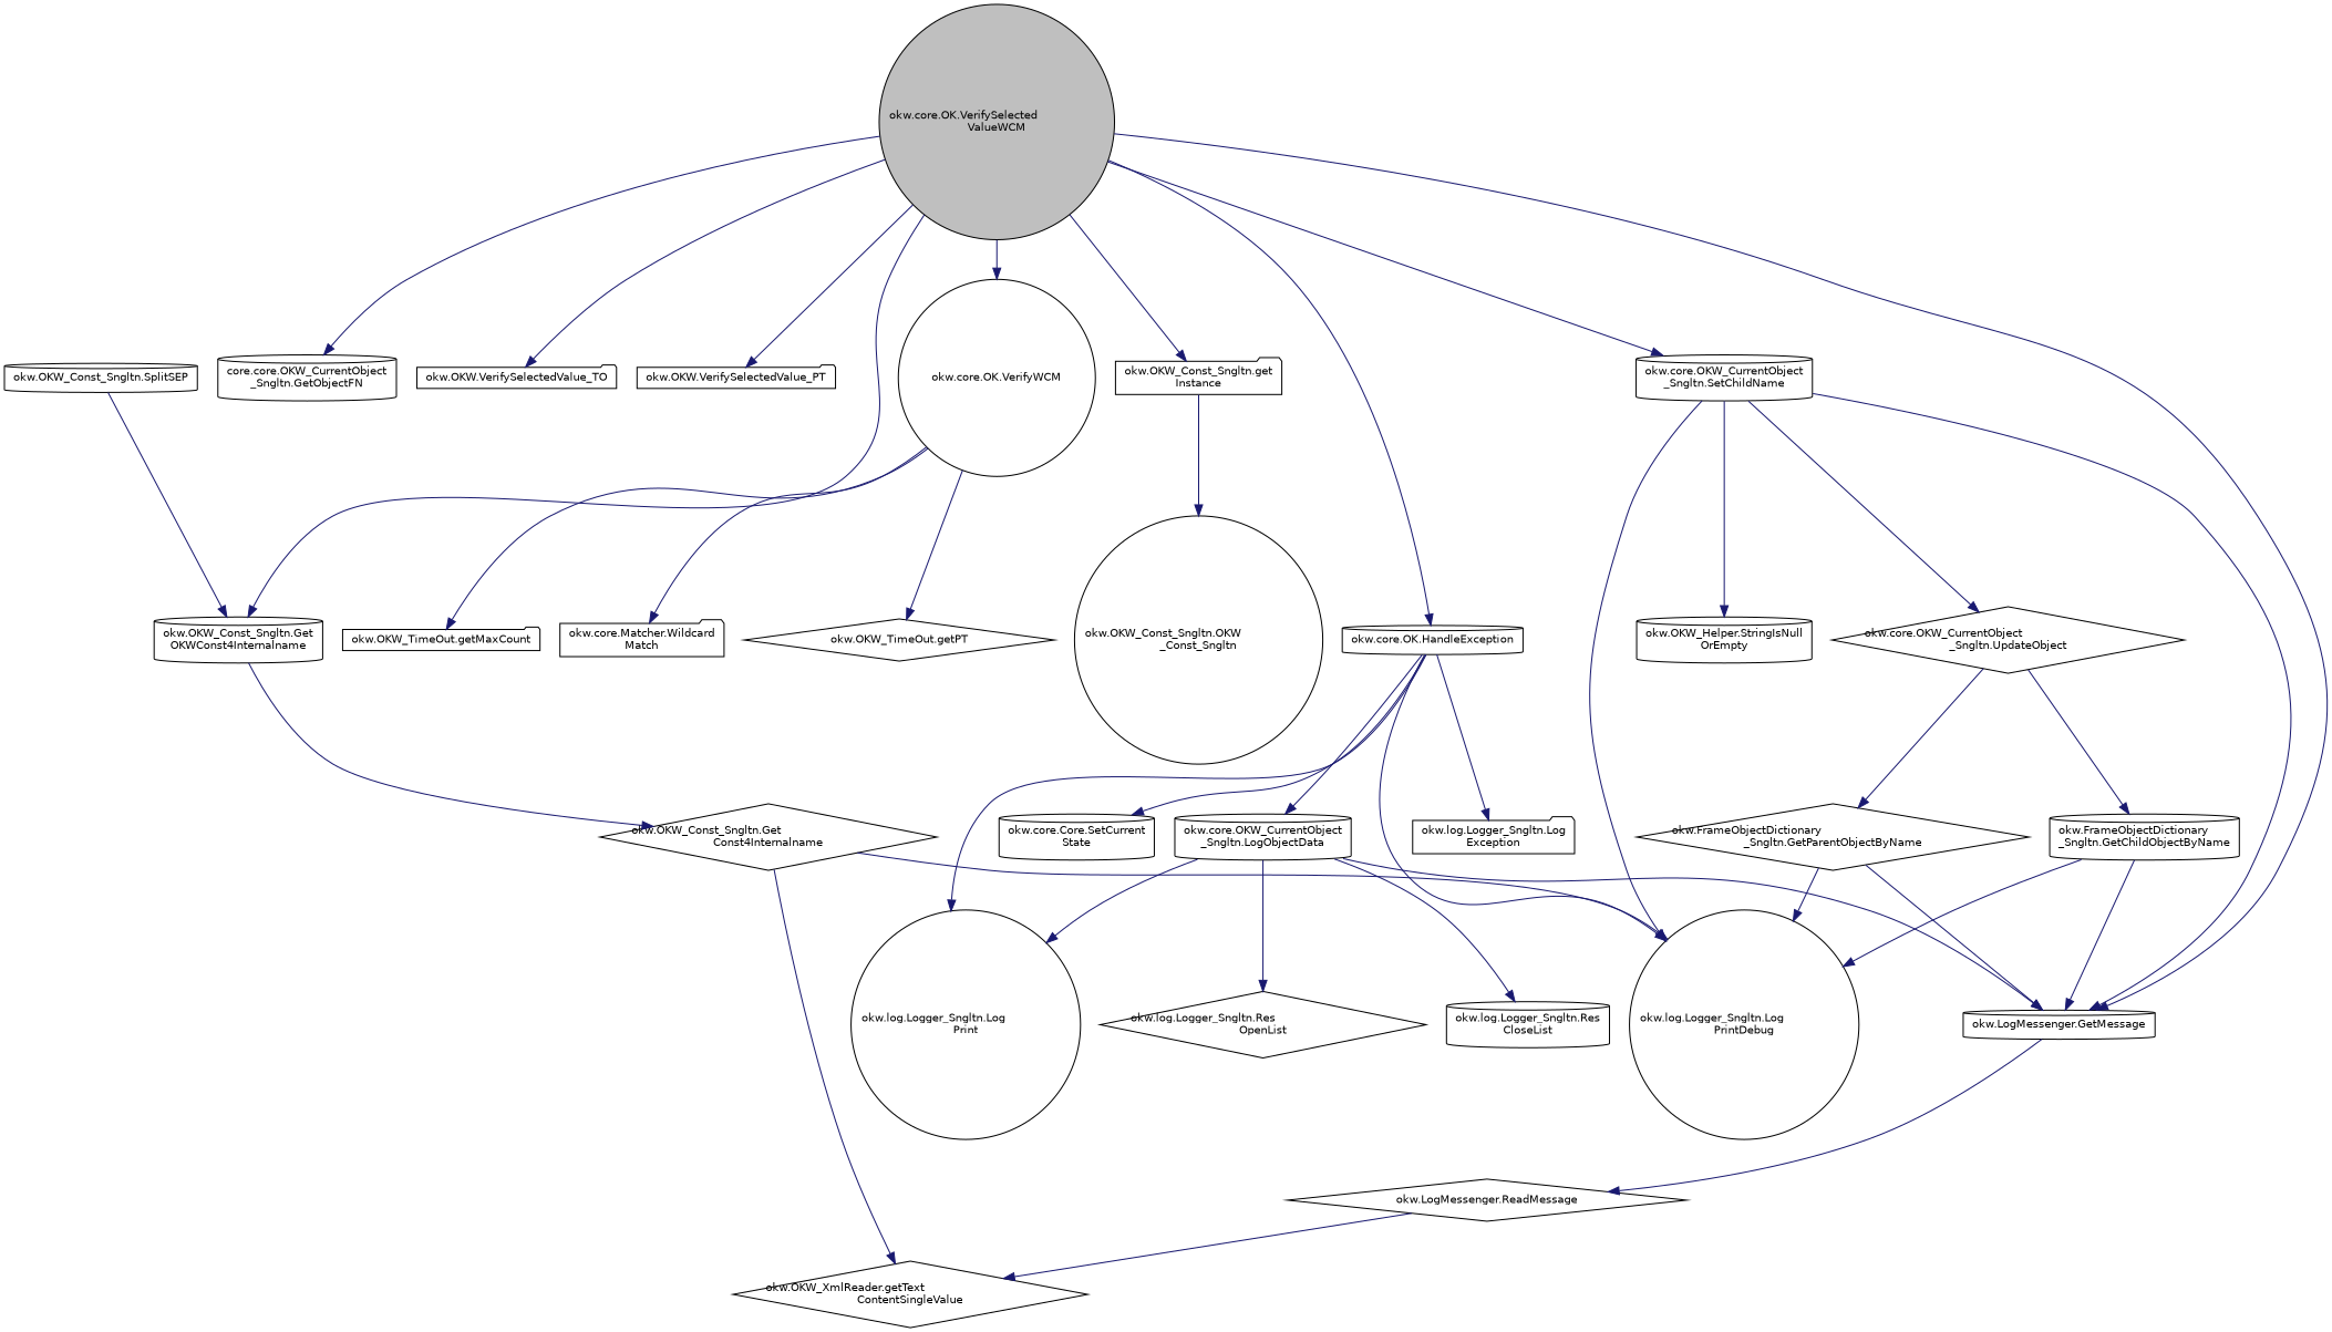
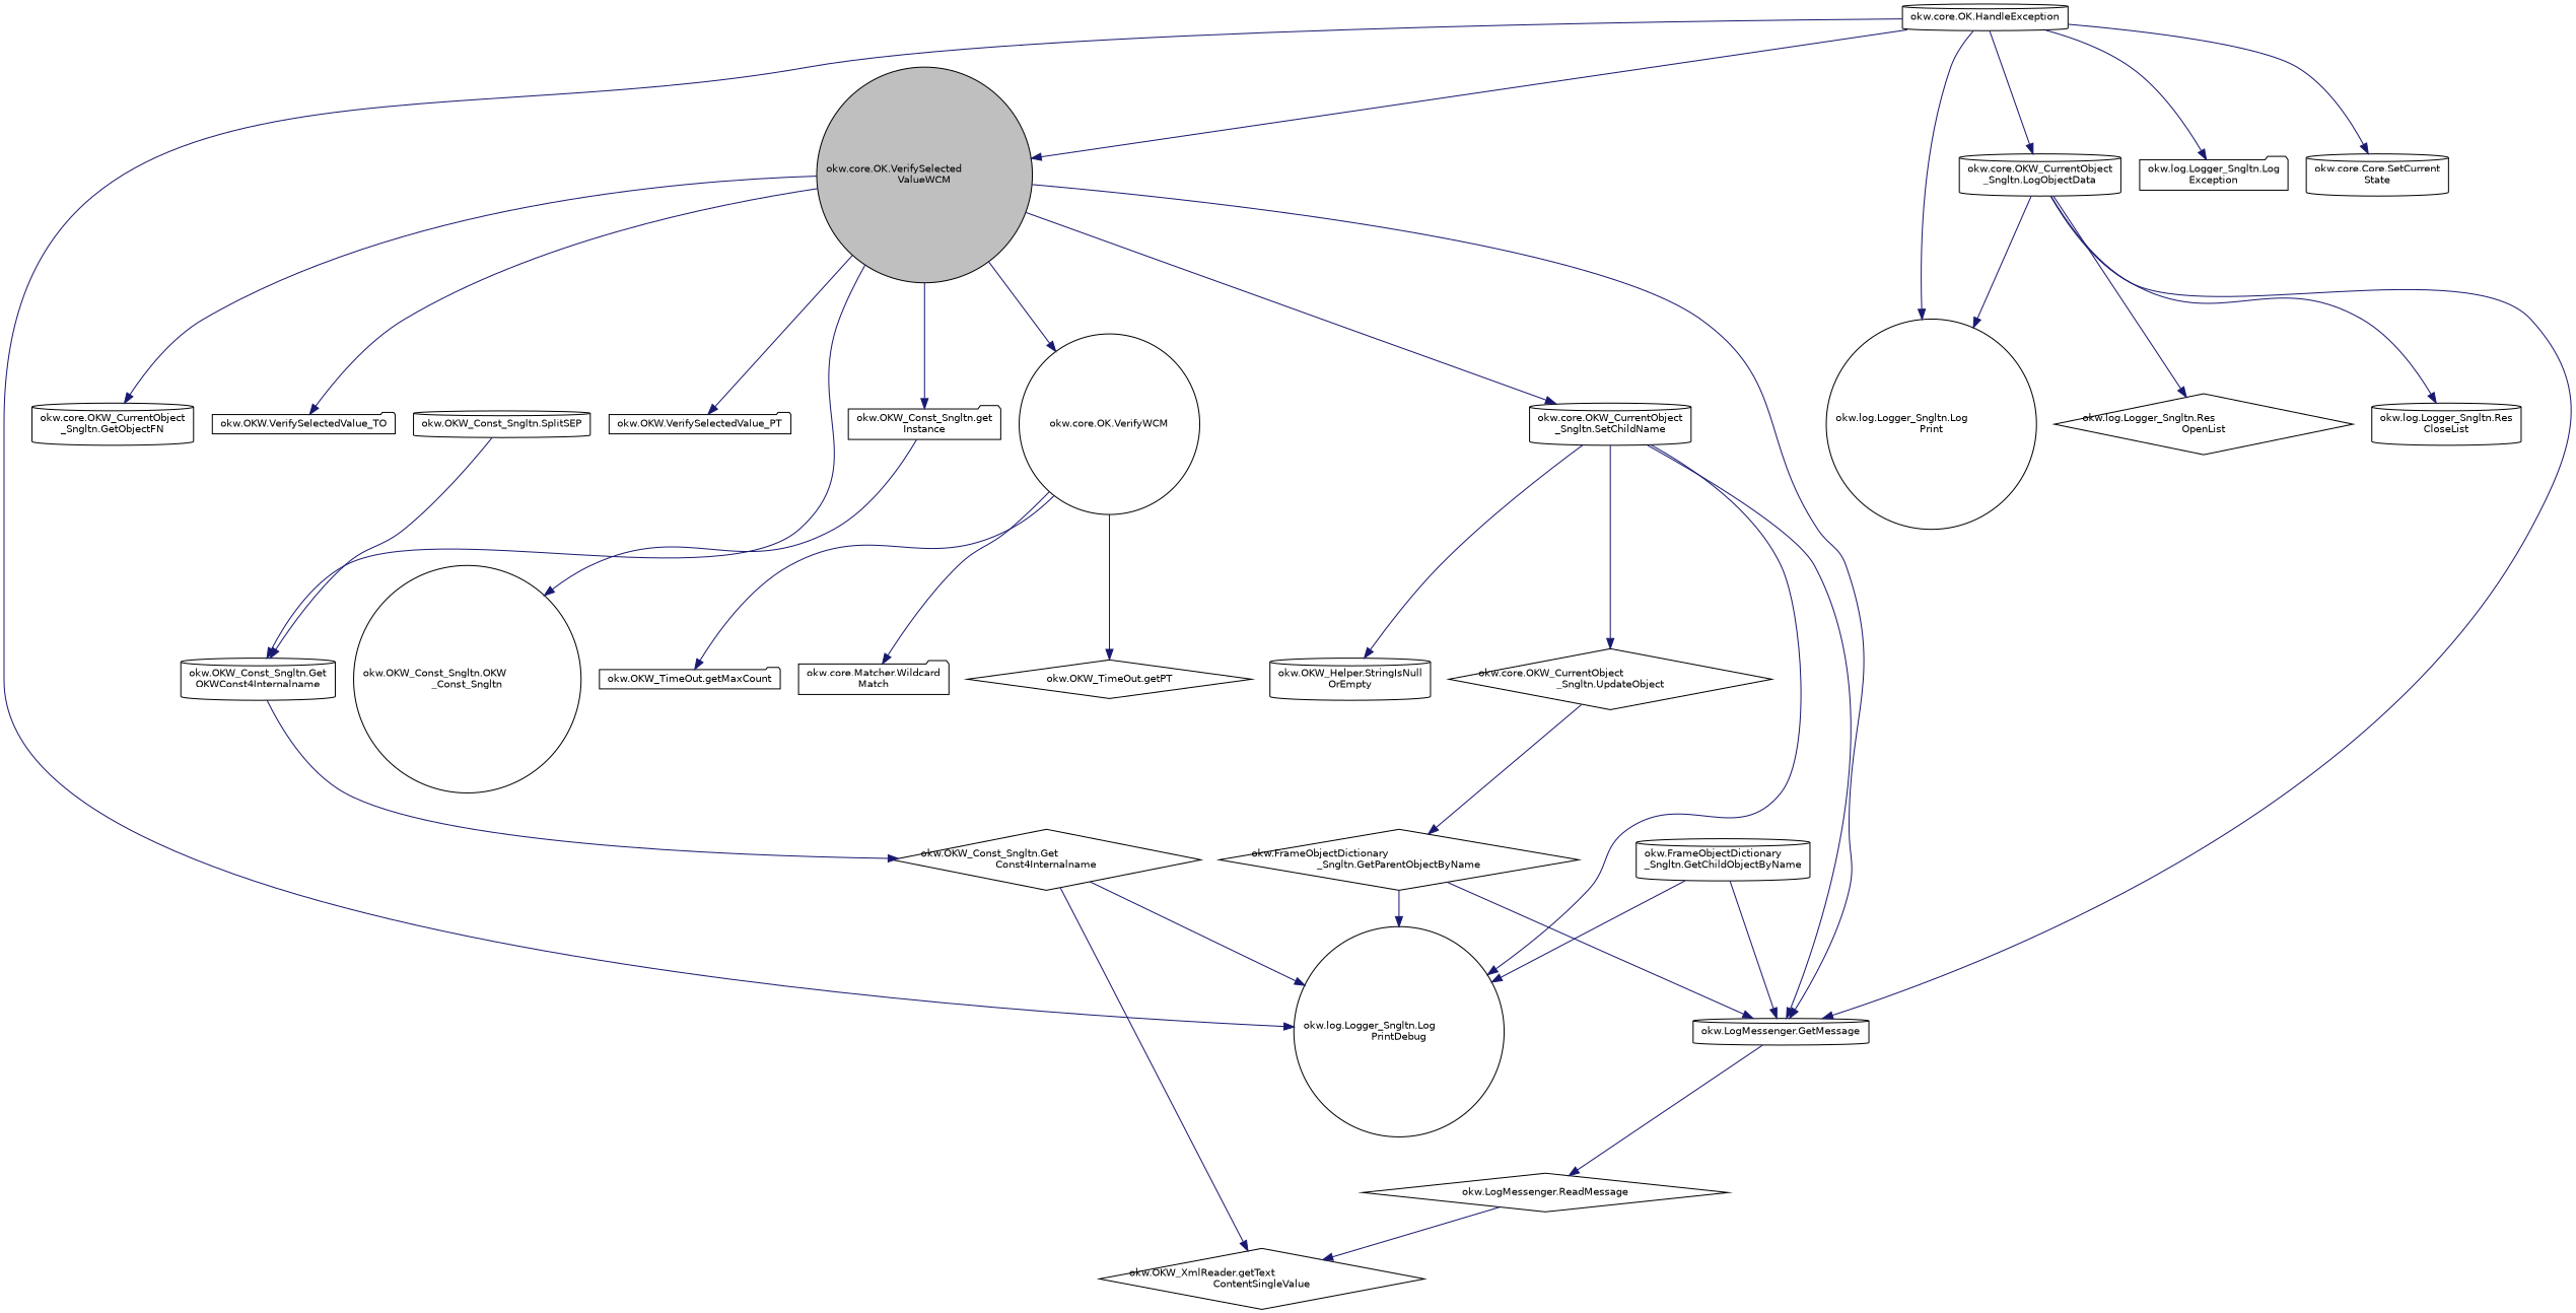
  digraph {
    rankdir=TB
    node [color=black fillcolor=white fontname=Helvetica fontsize=10 shape=cylinder style=filled]
    edge [color=midnightblue fontname=Helvetica fontsize=10 labelfontname=Helvetica labelfontsize=10 style=solid]
    n1 [fillcolor=grey75 fontcolor=black height=0.2 label="okw.core.OK.VerifySelected\lValueWCM" shape=circle width=0.4]
    n2 [height=0.2 label="okw.OKW_Const_Sngltn.get\lInstance" shape=folder width=0.4]
    n3 [height=0.2 label="okw.OKW_Const_Sngltn.Get\lOKWConst4Internalname" width=0.4]
    n4 [height=0.2 label="okw.LogMessenger.GetMessage" width=0.4]
    n5 [height=0.2 label="okw.core.OKW_CurrentObject\l_Sngltn.SetChildName" width=0.4]
-   n6 [height=0.2 label="core.core.OKW_CurrentObject\l_Sngltn.GetObjectFN" width=0.4]
+   n6 [height=0.2 label="okw.core.OKW_CurrentObject\l_Sngltn.GetObjectFN" width=0.4]
    n7 [height=0.2 label="okw.OKW.VerifySelectedValue_TO" shape=folder width=0.4]
    n8 [height=0.2 label="okw.OKW.VerifySelectedValue_PT" shape=folder width=0.4]
    n9 [height=0.2 label="okw.core.OK.VerifyWCM" shape=circle width=0.4]
    n10 [height=0.2 label="okw.core.OK.HandleException" width=0.4]
    n11 [height=0.2 label="okw.OKW_Const_Sngltn.OKW\l_Const_Sngltn" shape=circle width=0.4]
    n12 [height=0.2 label="okw.OKW_Const_Sngltn.Get\lConst4Internalname" shape=diamond width=0.4]
    n13 [height=0.2 label="okw.log.Logger_Sngltn.Log\lPrintDebug" shape=circle width=0.4]
    n14 [height=0.2 label="okw.LogMessenger.ReadMessage" shape=diamond width=0.4]
    n15 [height=0.2 label="okw.OKW_Const_Sngltn.SplitSEP" width=0.4]
    n16 [height=0.2 label="okw.OKW_Helper.StringIsNull\lOrEmpty" width=0.4]
    n17 [height=0.2 label="okw.core.OKW_CurrentObject\l_Sngltn.UpdateObject" shape=diamond width=0.4]
    n18 [height=0.2 label="okw.OKW_TimeOut.getMaxCount" shape=folder width=0.4]
    n19 [height=0.2 label="okw.core.Matcher.Wildcard\lMatch" shape=folder width=0.4]
    n20 [height=0.2 label="okw.OKW_TimeOut.getPT" shape=diamond width=0.4]
    n21 [height=0.2 label="okw.log.Logger_Sngltn.Log\lPrint" shape=circle width=0.4]
    n22 [height=0.2 label="okw.log.Logger_Sngltn.Log\lException" shape=folder width=0.4]
    n23 [height=0.2 label="okw.core.OKW_CurrentObject\l_Sngltn.LogObjectData" width=0.4]
    n24 [height=0.2 label="okw.core.Core.SetCurrent\lState" width=0.4]
    n25 [height=0.2 label="okw.OKW_XmlReader.getText\lContentSingleValue" shape=diamond width=0.4]
    n26 [height=0.2 label="okw.FrameObjectDictionary\l_Sngltn.GetParentObjectByName" shape=diamond width=0.4]
    n27 [height=0.2 label="okw.FrameObjectDictionary\l_Sngltn.GetChildObjectByName" width=0.4]
    n28 [height=0.2 label="okw.log.Logger_Sngltn.Res\lOpenList" shape=diamond width=0.4]
    n29 [height=0.2 label="okw.log.Logger_Sngltn.Res\lCloseList" width=0.4]
    n1 -> n2
    n1 -> n3
    n1 -> n4
    n1 -> n5
    n1 -> n6
    n1 -> n7
    n1 -> n8
    n1 -> n9
-   n1 -> n10
+   n10 -> n1
    n2 -> n11
    n3 -> n12
    n4 -> n14
    n5 -> n4
    n5 -> n13
    n5 -> n16
    n5 -> n17
    n9 -> n18
    n9 -> n19
    n9 -> n20
    n10 -> n13
    n10 -> n21
    n10 -> n22
    n10 -> n23
    n10 -> n24
    n12 -> n13
    n12 -> n25
    n14 -> n25
    n15 -> n3
    n17 -> n26
-   n17 -> n27
    n23 -> n4
    n23 -> n21
    n23 -> n28
    n23 -> n29
    n26 -> n4
    n26 -> n13
    n27 -> n4
    n27 -> n13
  }
